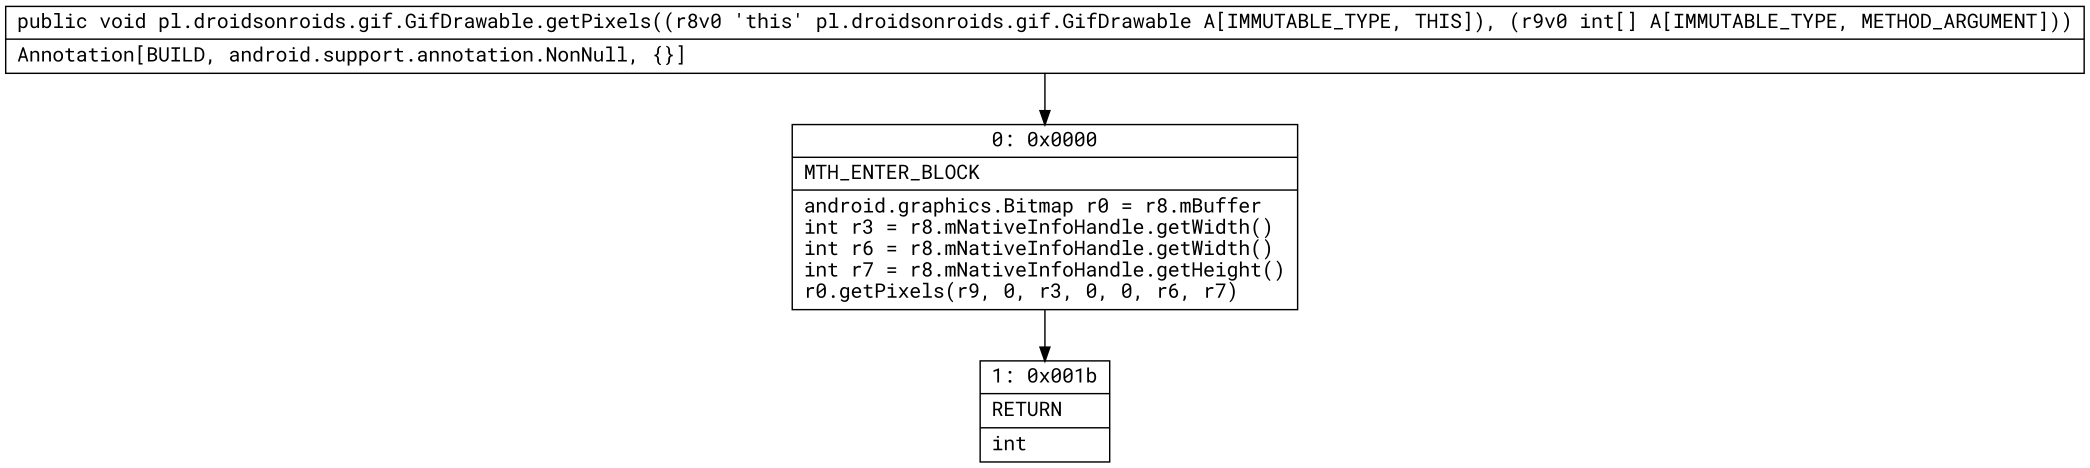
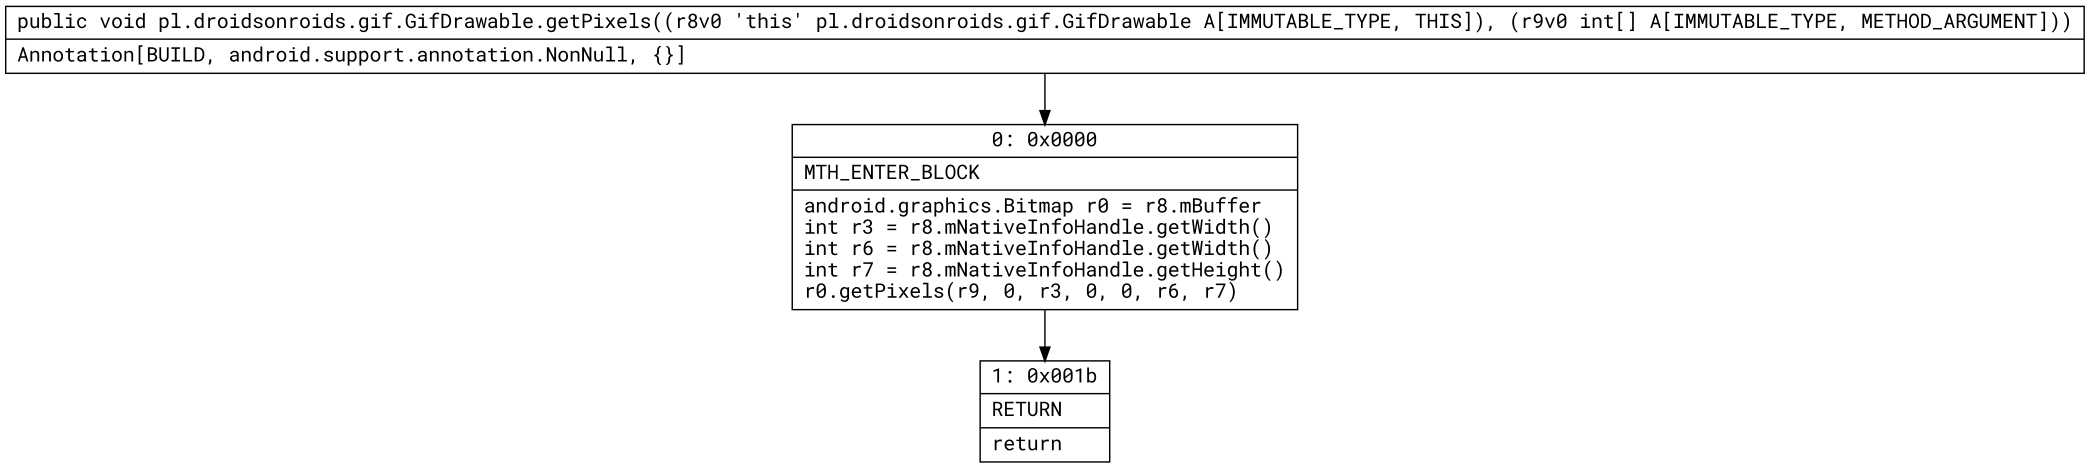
  digraph {
    fontname="Roboto Mono"
    node [shape=record fontname="Roboto Mono"]
    edge [fontname="Roboto Mono"]
    n1 [label="{0\:\ 0x0000|MTH_ENTER_BLOCK\l|android.graphics.Bitmap r0 = r8.mBuffer\lint r3 = r8.mNativeInfoHandle.getWidth()\lint r6 = r8.mNativeInfoHandle.getWidth()\lint r7 = r8.mNativeInfoHandle.getHeight()\lr0.getPixels(r9, 0, r3, 0, 0, r6, r7)\l}"]
-   n2 [label="{1\:\ 0x001b|RETURN\l|int\l}"]
+   n2 [label="{1\:\ 0x001b|RETURN\l|return\l}"]
    n3 [label="{public void pl.droidsonroids.gif.GifDrawable.getPixels((r8v0 'this' pl.droidsonroids.gif.GifDrawable A[IMMUTABLE_TYPE, THIS]), (r9v0 int[] A[IMMUTABLE_TYPE, METHOD_ARGUMENT]))  | Annotation[BUILD, android.support.annotation.NonNull, \{\}]\l}"]
    n1 -> n2
    n3 -> n1
  }
